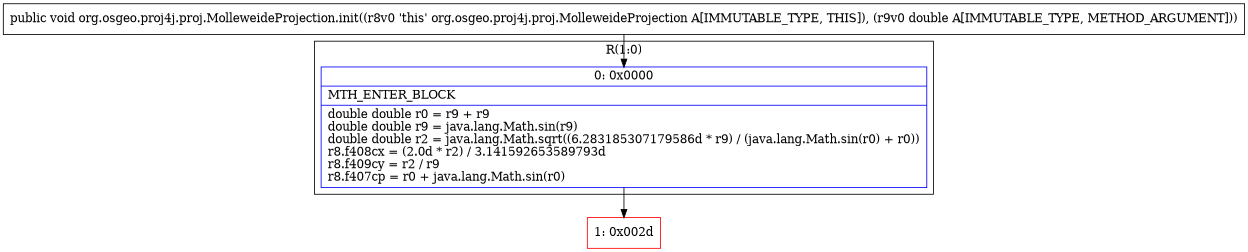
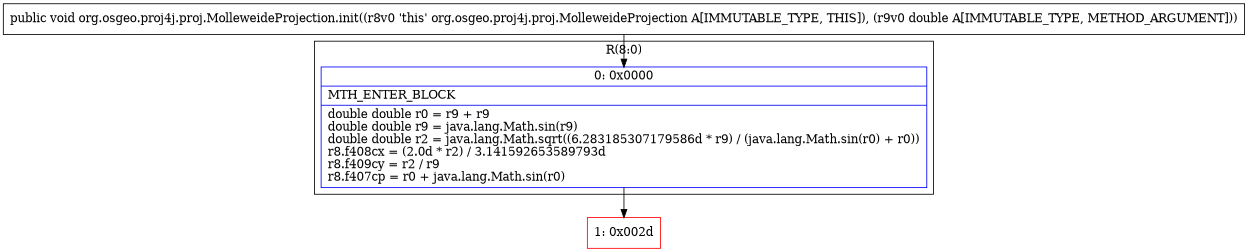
  digraph {
    node [shape=record]
    n1 [color=blue label="{0\:\ 0x0000|MTH_ENTER_BLOCK\l|double double r0 = r9 + r9\ldouble double r9 = java.lang.Math.sin(r9)\ldouble double r2 = java.lang.Math.sqrt((6.283185307179586d * r9) \/ (java.lang.Math.sin(r0) + r0))\lr8.f408cx = (2.0d * r2) \/ 3.141592653589793d\lr8.f409cy = r2 \/ r9\lr8.f407cp = r0 + java.lang.Math.sin(r0)\l}"]
    n2 [color=red label="{1\:\ 0x002d}"]
    n3 [label="{public void org.osgeo.proj4j.proj.MolleweideProjection.init((r8v0 'this' org.osgeo.proj4j.proj.MolleweideProjection A[IMMUTABLE_TYPE, THIS]), (r9v0 double A[IMMUTABLE_TYPE, METHOD_ARGUMENT])) }"]
    subgraph cluster_1 {
-     label="R(1:0)"
+     label="R(8:0)"
      n1
    }
    n1 -> n2
    n3 -> n1
  }
